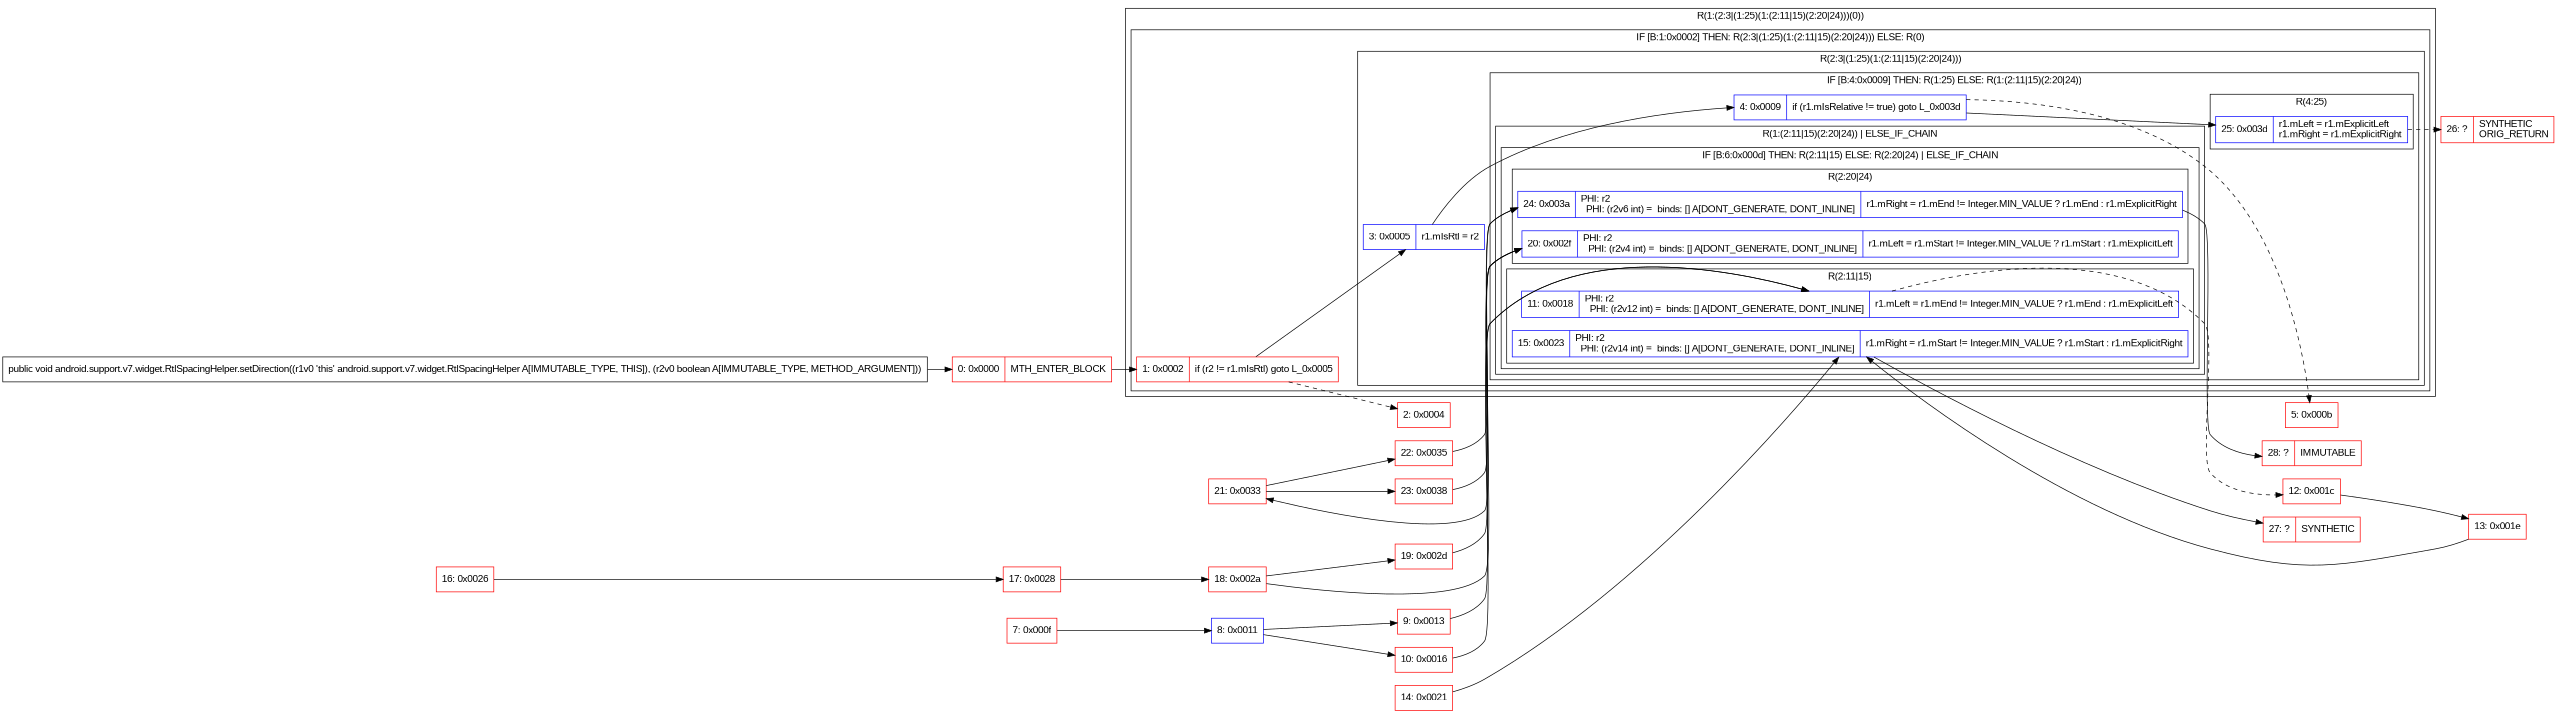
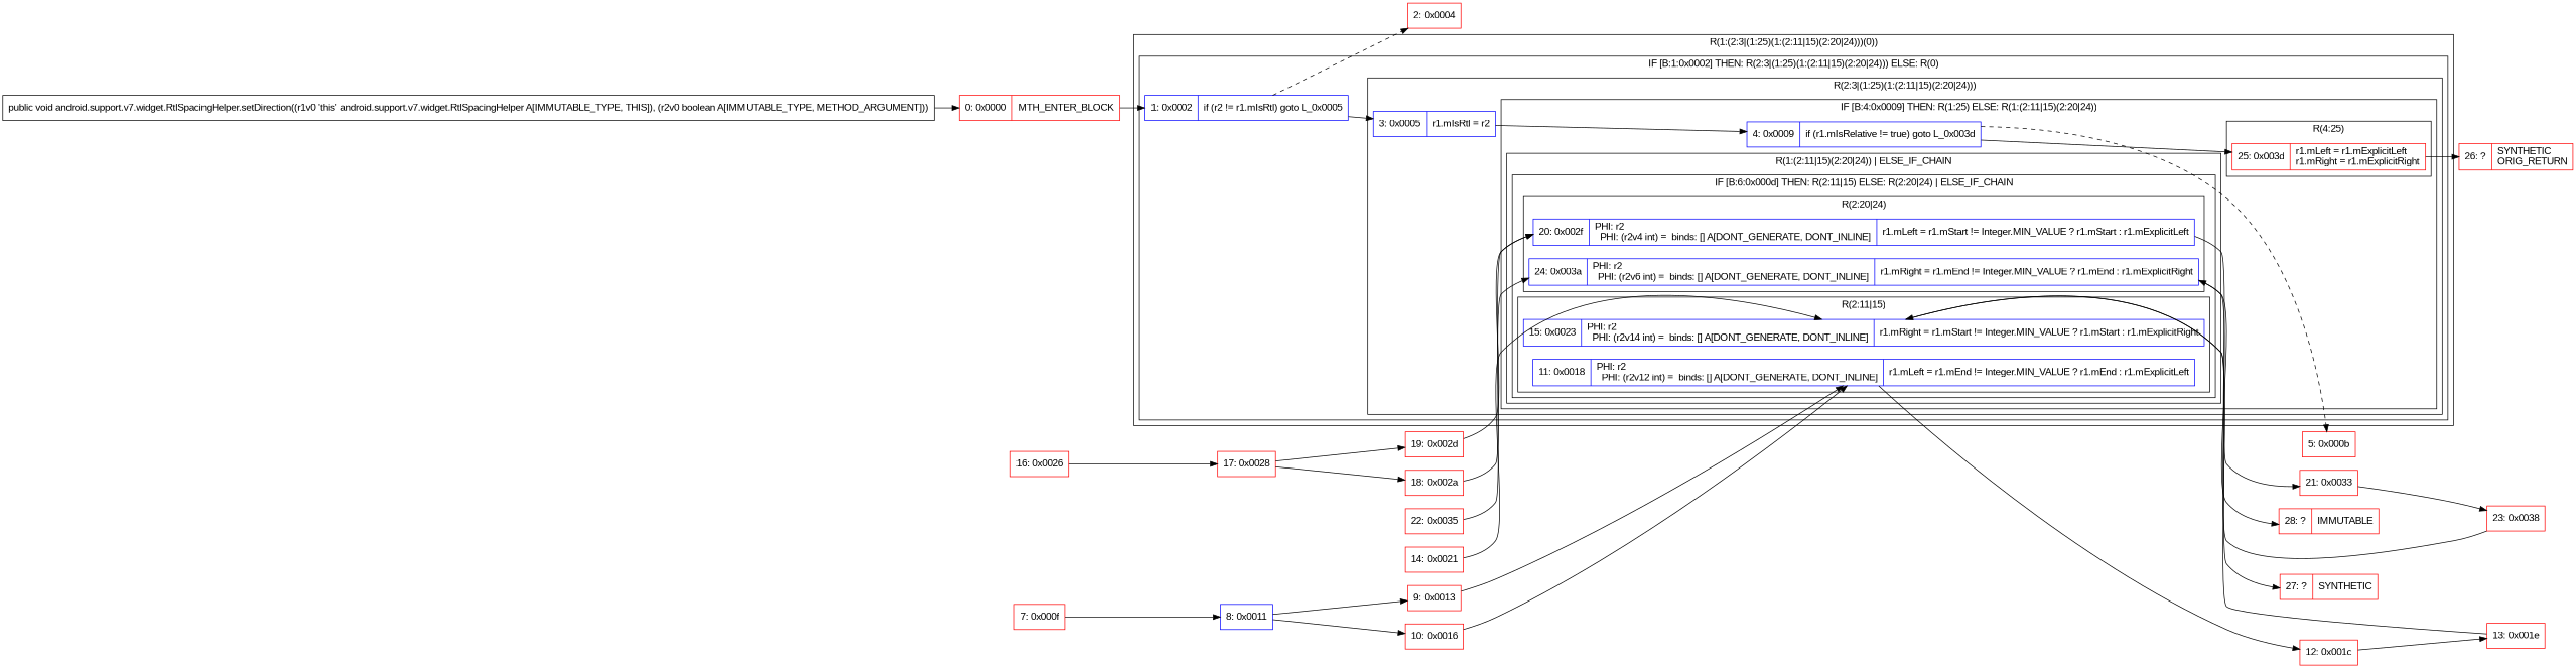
  digraph {
    fontname="Liberation Sans"
    rankdir=LR
    node [color=red fontname="Liberation Sans" shape=record]
    edge [fontname="Liberation Sans"]
-   n1 [color=blue label="{25\:\ 0x003d|r1.mLeft = r1.mExplicitLeft\lr1.mRight = r1.mExplicitRight\l}"]
+   n1 [label="{25\:\ 0x003d|r1.mLeft = r1.mExplicitLeft\lr1.mRight = r1.mExplicitRight\l}"]
    n2 [color=blue label="{11\:\ 0x0018|PHI: r2 \l  PHI: (r2v12 int) =  binds: [] A[DONT_GENERATE, DONT_INLINE]\l|r1.mLeft = r1.mEnd != Integer.MIN_VALUE ? r1.mEnd : r1.mExplicitLeft\l}"]
    n3 [color=blue label="{15\:\ 0x0023|PHI: r2 \l  PHI: (r2v14 int) =  binds: [] A[DONT_GENERATE, DONT_INLINE]\l|r1.mRight = r1.mStart != Integer.MIN_VALUE ? r1.mStart : r1.mExplicitRight\l}"]
    n4 [color=blue label="{20\:\ 0x002f|PHI: r2 \l  PHI: (r2v4 int) =  binds: [] A[DONT_GENERATE, DONT_INLINE]\l|r1.mLeft = r1.mStart != Integer.MIN_VALUE ? r1.mStart : r1.mExplicitLeft\l}"]
    n5 [color=blue label="{24\:\ 0x003a|PHI: r2 \l  PHI: (r2v6 int) =  binds: [] A[DONT_GENERATE, DONT_INLINE]\l|r1.mRight = r1.mEnd != Integer.MIN_VALUE ? r1.mEnd : r1.mExplicitRight\l}"]
    n6 [color=blue label="{4\:\ 0x0009|if (r1.mIsRelative != true) goto L_0x003d\l}"]
    n7 [color=blue label="{3\:\ 0x0005|r1.mIsRtl = r2\l}"]
-   n8 [label="{1\:\ 0x0002|if (r2 != r1.mIsRtl) goto L_0x0005\l}"]
+   n8 [color=blue label="{1\:\ 0x0002|if (r2 != r1.mIsRtl) goto L_0x0005\l}"]
    n9 [label="{26\:\ ?|SYNTHETIC\lORIG_RETURN\l}"]
    n10 [label="{12\:\ 0x001c}"]
    n11 [label="{27\:\ ?|SYNTHETIC\l}"]
    n12 [label="{21\:\ 0x0033}"]
    n13 [label="{28\:\ ?|IMMUTABLE\l}"]
    n14 [label="{5\:\ 0x000b}"]
    n15 [label="{2\:\ 0x0004}"]
    n16 [label="{7\:\ 0x000f}"]
    n17 [color=blue label="{8\:\ 0x0011}"]
    n18 [label="{16\:\ 0x0026}"]
    n19 [label="{17\:\ 0x0028}"]
    n20 [label="{13\:\ 0x001e}"]
    n21 [label="{22\:\ 0x0035}"]
    n22 [label="{23\:\ 0x0038}"]
    n23 [label="{0\:\ 0x0000|MTH_ENTER_BLOCK\l}"]
    n24 [label="{9\:\ 0x0013}"]
    n25 [label="{10\:\ 0x0016}"]
    n26 [label="{14\:\ 0x0021}"]
    n27 [label="{18\:\ 0x002a}"]
    n28 [label="{19\:\ 0x002d}"]
    n29 [label="{public void android.support.v7.widget.RtlSpacingHelper.setDirection((r1v0 'this' android.support.v7.widget.RtlSpacingHelper A[IMMUTABLE_TYPE, THIS]), (r2v0 boolean A[IMMUTABLE_TYPE, METHOD_ARGUMENT])) }" color=""]
    subgraph cluster_1 {
      label="R(1:(2:3|(1:25)(1:(2:11|15)(2:20|24)))(0))"
      subgraph cluster_2 {
        label="IF [B:1:0x0002] THEN: R(2:3|(1:25)(1:(2:11|15)(2:20|24))) ELSE: R(0)"
        n8
        subgraph cluster_3 {
          label="R(2:3|(1:25)(1:(2:11|15)(2:20|24)))"
          n7
          subgraph cluster_4 {
            label="IF [B:4:0x0009] THEN: R(1:25) ELSE: R(1:(2:11|15)(2:20|24))"
            n6
            subgraph cluster_5 {
              label="R(4:25)"
              n1
            }
            subgraph cluster_6 {
              label="R(1:(2:11|15)(2:20|24)) | ELSE_IF_CHAIN\l"
              subgraph cluster_7 {
                label="IF [B:6:0x000d] THEN: R(2:11|15) ELSE: R(2:20|24) | ELSE_IF_CHAIN\l"
                subgraph cluster_8 {
                  label="R(2:11|15)"
                  n2
                  n3
                }
                subgraph cluster_9 {
                  label="R(2:20|24)"
                  n4
                  n5
                }
              }
            }
          }
        }
        subgraph cluster_10 {
          label="R(0)"
        }
      }
    }
-   n1 -> n9 [style=dashed]
-   n2 -> n10 [style=dashed]
+   n1 -> n9
+   n2 -> n10
    n3 -> n11
    n4 -> n12
    n5 -> n13
    n6 -> n1
    n6 -> n14 [style=dashed]
    n7 -> n6
    n8 -> n7
    n8 -> n15 [style=dashed]
    n10 -> n20
-   n12 -> n21
    n12 -> n22
    n16 -> n17
    n17 -> n24
    n17 -> n25
    n18 -> n19
    n19 -> n27
-   n27 -> n28
+   n19 -> n28
    n20 -> n3
    n21 -> n5
    n22 -> n5
    n23 -> n8
    n24 -> n2
    n25 -> n2
    n26 -> n3
    n27 -> n4
    n28 -> n4
    n29 -> n23
  }
